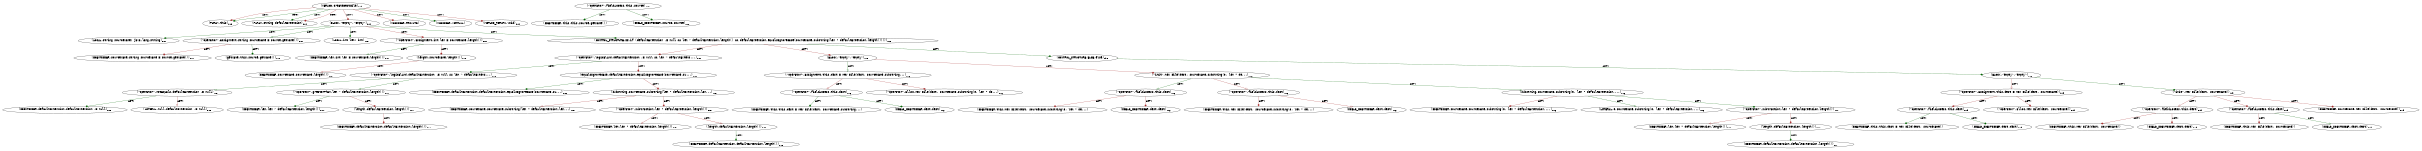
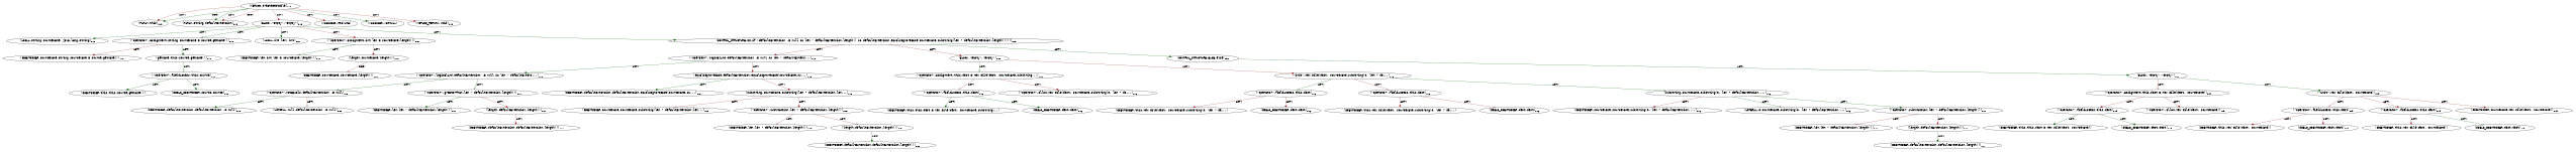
  digraph {
    fontname="DejaVu Sans Mono"
    node [fontname="DejaVu Sans Mono"]
    edge [arrowhead=diamond color=brown fontname="DejaVu Sans Mono"]
    n1 [label=<(METHOD,createDestFile)<SUB>140</SUB>>]
    n2 [label=<(PARAM,this)<SUB>140</SUB>>]
    n3 [label=<(PARAM,String defaultExtension)<SUB>140</SUB>>]
    n4 [label=<(BLOCK,&lt;empty&gt;,&lt;empty&gt;)<SUB>140</SUB>>]
    n5 [label=<(MODIFIER,PRIVATE)>]
    n6 [label=<(MODIFIER,VIRTUAL)>]
    n7 [label=<(METHOD_RETURN,void)<SUB>140</SUB>>]
    n8 [label=<(LOCAL,String sourceName: java.lang.String)<SUB>141</SUB>>]
    n9 [label=<(&lt;operator&gt;.assignment,String sourceName = source.getName())<SUB>141</SUB>>]
    n10 [label=<(LOCAL,int len: int)<SUB>142</SUB>>]
    n11 [label=<(&lt;operator&gt;.assignment,int len = sourceName.length())<SUB>142</SUB>>]
    n12 [label=<(CONTROL_STRUCTURE,IF,if (defaultExtension != null &amp;&amp; len &gt; defaultExtension.length() &amp;&amp; defaultExtension.equalsIgnoreCase(sourceName.substring(len - defaultExtension.length()))))<SUB>143</SUB>>]
    n13 [label=<(IDENTIFIER,sourceName,String sourceName = source.getName())<SUB>141</SUB>>]
    n14 [label=<(getName,this.source.getName())<SUB>141</SUB>>]
    n15 [label=<(IDENTIFIER,len,int len = sourceName.length())<SUB>142</SUB>>]
    n16 [label=<(length,sourceName.length())<SUB>142</SUB>>]
    n17 [label=<(&lt;operator&gt;.logicalAnd,defaultExtension != null &amp;&amp; len &gt; defaultExtens...)<SUB>143</SUB>>]
    n18 [label=<(BLOCK,&lt;empty&gt;,&lt;empty&gt;)<SUB>145</SUB>>]
    n19 [label=<(CONTROL_STRUCTURE,ELSE,else)<SUB>198</SUB>>]
    n20 [label=<(&lt;operator&gt;.fieldAccess,this.source)<SUB>141</SUB>>]
    n21 [label=<(IDENTIFIER,this,this.source.getName())>]
    n22 [label=<(FIELD_IDENTIFIER,source,source)<SUB>141</SUB>>]
    n23 [label=<(IDENTIFIER,sourceName,sourceName.length())<SUB>142</SUB>>]
    n24 [label=<(&lt;operator&gt;.logicalAnd,defaultExtension != null &amp;&amp; len &gt; defaultExtens...)<SUB>143</SUB>>]
    n25 [label=<(equalsIgnoreCase,defaultExtension.equalsIgnoreCase(sourceName.su...)<SUB>145</SUB>>]
    n26 [label=<(&lt;operator&gt;.assignment,this.dest = new File(dest, sourceName.substring...)<SUB>146</SUB>>]
    n27 [label=<(&lt;init&gt;,new File(dest, sourceName.substring(0, len - de...)<SUB>146</SUB>>]
    n28 [label=<(BLOCK,&lt;empty&gt;,&lt;empty&gt;)<SUB>148</SUB>>]
    n29 [label=<(&lt;operator&gt;.notEquals,defaultExtension != null)<SUB>143</SUB>>]
    n30 [label=<(&lt;operator&gt;.greaterThan,len &gt; defaultExtension.length())<SUB>144</SUB>>]
    n31 [label=<(IDENTIFIER,defaultExtension,defaultExtension.equalsIgnoreCase(sourceName.su...)<SUB>145</SUB>>]
    n32 [label=<(substring,sourceName.substring(len - defaultExtension.len...)<SUB>145</SUB>>]
    n33 [label=<(IDENTIFIER,defaultExtension,defaultExtension != null)<SUB>143</SUB>>]
    n34 [label=<(LITERAL,null,defaultExtension != null)<SUB>143</SUB>>]
    n35 [label=<(IDENTIFIER,len,len &gt; defaultExtension.length())<SUB>144</SUB>>]
    n36 [label=<(length,defaultExtension.length())<SUB>144</SUB>>]
    n37 [label=<(IDENTIFIER,defaultExtension,defaultExtension.length())<SUB>144</SUB>>]
    n38 [label=<(IDENTIFIER,sourceName,sourceName.substring(len - defaultExtension.len...)<SUB>145</SUB>>]
    n39 [label=<(&lt;operator&gt;.subtraction,len - defaultExtension.length())<SUB>145</SUB>>]
    n40 [label=<(IDENTIFIER,len,len - defaultExtension.length())<SUB>145</SUB>>]
    n41 [label=<(length,defaultExtension.length())<SUB>145</SUB>>]
    n42 [label=<(IDENTIFIER,defaultExtension,defaultExtension.length())<SUB>145</SUB>>]
    n43 [label=<(&lt;operator&gt;.fieldAccess,this.dest)<SUB>146</SUB>>]
    n44 [label=<(&lt;operator&gt;.alloc,new File(dest, sourceName.substring(0, len - de...)<SUB>146</SUB>>]
    n45 [label=<(&lt;operator&gt;.fieldAccess,this.dest)<SUB>146</SUB>>]
    n46 [label=<(&lt;operator&gt;.fieldAccess,this.dest)<SUB>146</SUB>>]
    n47 [label=<(substring,sourceName.substring(0, len - defaultExtension....)<SUB>146</SUB>>]
    n48 [label=<(IDENTIFIER,this,this.dest = new File(dest, sourceName.substring...)>]
    n49 [label=<(FIELD_IDENTIFIER,dest,dest)<SUB>146</SUB>>]
    n50 [label=<(IDENTIFIER,this,new File(dest, sourceName.substring(0, len - de...)>]
    n51 [label=<(FIELD_IDENTIFIER,dest,dest)<SUB>146</SUB>>]
    n52 [label=<(IDENTIFIER,this,new File(dest, sourceName.substring(0, len - de...)>]
    n53 [label=<(FIELD_IDENTIFIER,dest,dest)<SUB>146</SUB>>]
    n54 [label=<(IDENTIFIER,sourceName,sourceName.substring(0, len - defaultExtension....)<SUB>146</SUB>>]
    n55 [label=<(LITERAL,0,sourceName.substring(0, len - defaultExtension....)<SUB>146</SUB>>]
    n56 [label=<(&lt;operator&gt;.subtraction,len - defaultExtension.length())<SUB>147</SUB>>]
    n57 [label=<(IDENTIFIER,len,len - defaultExtension.length())<SUB>147</SUB>>]
    n58 [label=<(length,defaultExtension.length())<SUB>147</SUB>>]
    n59 [label=<(IDENTIFIER,defaultExtension,defaultExtension.length())<SUB>147</SUB>>]
    n60 [label=<(&lt;operator&gt;.assignment,this.dest = new File(dest, sourceName))<SUB>149</SUB>>]
    n61 [label=<(&lt;init&gt;,new File(dest, sourceName))<SUB>149</SUB>>]
    n62 [label=<(&lt;operator&gt;.fieldAccess,this.dest)<SUB>149</SUB>>]
    n63 [label=<(&lt;operator&gt;.alloc,new File(dest, sourceName))<SUB>149</SUB>>]
    n64 [label=<(&lt;operator&gt;.fieldAccess,this.dest)<SUB>149</SUB>>]
    n65 [label=<(&lt;operator&gt;.fieldAccess,this.dest)<SUB>149</SUB>>]
    n66 [label=<(IDENTIFIER,sourceName,new File(dest, sourceName))<SUB>149</SUB>>]
    n67 [label=<(IDENTIFIER,this,this.dest = new File(dest, sourceName))>]
    n68 [label=<(FIELD_IDENTIFIER,dest,dest)<SUB>149</SUB>>]
    n69 [label=<(IDENTIFIER,this,new File(dest, sourceName))>]
    n70 [label=<(FIELD_IDENTIFIER,dest,dest)<SUB>149</SUB>>]
    n71 [label=<(IDENTIFIER,this,new File(dest, sourceName))>]
    n72 [label=<(FIELD_IDENTIFIER,dest,dest)<SUB>149</SUB>>]
    n1 -> n2 [label="AST: "]
    n1 -> n2 [color=darkgreen label="DDG: "]
    n1 -> n3 [color=darkgreen label="AST: "]
    n1 -> n3 [arrowhead=dot label="DDG: "]
    n1 -> n4 [arrowhead=dot label="AST: "]
    n1 -> n5 [arrowhead=dot label="AST: "]
    n1 -> n6 [arrowhead=dot color=darkgreen label="AST: "]
    n1 -> n7 [arrowhead=dot label="AST: "]
    n4 -> n8 [color=darkgreen label="AST: "]
    n4 -> n9 [arrowhead=onormal color=darkgreen label="AST: "]
    n4 -> n10 [color=darkgreen label="AST: "]
    n4 -> n11 [label="AST: "]
    n4 -> n12 [color=darkgreen label="AST: "]
    n9 -> n13 [arrowhead=dot label="AST: "]
    n9 -> n14 [arrowhead=dot color=darkgreen label="AST: "]
    n11 -> n15 [arrowhead=onormal color=darkgreen label="AST: "]
    n11 -> n16 [arrowhead=dot label="AST: "]
    n12 -> n17 [label="AST: "]
    n12 -> n18 [label="AST: "]
    n12 -> n19 [color=darkgreen label="AST: "]
-   n16 -> n23 [arrowhead=onormal label="AST: "]
+   n14 -> n20 [arrowhead=onormal color=darkgreen label="AST: "]
+   n16 -> n23 [arrowhead=onormal label="DDG: "]
    n17 -> n24 [arrowhead=dot color=darkgreen label="AST: "]
    n17 -> n25 [label="AST: "]
    n18 -> n26 [arrowhead=onormal color=darkgreen label="AST: "]
    n18 -> n27 [arrowhead=dot label="AST: "]
    n19 -> n28 [color=darkgreen label="AST: "]
    n20 -> n21 [color=darkgreen label="AST: "]
    n20 -> n22 [color=darkgreen label="AST: "]
    n24 -> n29 [arrowhead=onormal color=darkgreen label="AST: "]
    n24 -> n30 [arrowhead=onormal color=darkgreen label="AST: "]
    n25 -> n31 [arrowhead=dot color=darkgreen label="AST: "]
    n25 -> n32 [arrowhead=dot label="AST: "]
    n26 -> n43 [arrowhead=onormal label="AST: "]
    n26 -> n44 [label="AST: "]
    n27 -> n45 [arrowhead=onormal color=darkgreen label="AST: "]
    n27 -> n46 [arrowhead=onormal label="AST: "]
    n27 -> n47 [arrowhead=onormal color=darkgreen label="AST: "]
    n28 -> n60 [arrowhead=onormal label="AST: "]
    n28 -> n61 [arrowhead=dot color=darkgreen label="AST: "]
    n29 -> n33 [arrowhead=dot color=darkgreen label="AST: "]
    n29 -> n34 [arrowhead=onormal label="AST: "]
    n30 -> n35 [arrowhead=dot color=darkgreen label="AST: "]
    n30 -> n36 [arrowhead=dot label="AST: "]
    n32 -> n38 [arrowhead=onormal label="AST: "]
    n32 -> n39 [arrowhead=dot label="AST: "]
    n36 -> n37 [label="AST: "]
    n39 -> n40 [arrowhead=onormal label="AST: "]
    n39 -> n41 [arrowhead=onormal label="AST: "]
    n41 -> n42 [color=darkgreen label="AST: "]
    n43 -> n48 [arrowhead=dot color=darkgreen label="AST: "]
    n43 -> n49 [color=darkgreen label="AST: "]
    n45 -> n50 [arrowhead=dot label="AST: "]
    n45 -> n51 [arrowhead=dot label="AST: "]
    n46 -> n52 [label="AST: "]
    n46 -> n53 [arrowhead=onormal label="AST: "]
    n47 -> n54 [label="AST: "]
    n47 -> n55 [arrowhead=onormal color=darkgreen label="AST: "]
    n47 -> n56 [arrowhead=dot color=darkgreen label="AST: "]
    n56 -> n57 [arrowhead=onormal label="AST: "]
    n56 -> n58 [label="AST: "]
    n58 -> n59 [color=darkgreen label="AST: "]
    n60 -> n62 [label="AST: "]
    n60 -> n63 [label="AST: "]
    n61 -> n64 [arrowhead=onormal label="AST: "]
    n61 -> n65 [arrowhead=dot label="AST: "]
    n61 -> n66 [arrowhead=dot label="AST: "]
    n62 -> n67 [arrowhead=dot color=darkgreen label="AST: "]
    n62 -> n68 [arrowhead=dot color=darkgreen label="AST: "]
    n64 -> n69 [label="AST: "]
    n64 -> n70 [label="AST: "]
    n65 -> n71 [label="AST: "]
    n65 -> n72 [arrowhead=onormal color=darkgreen label="AST: "]
  }
